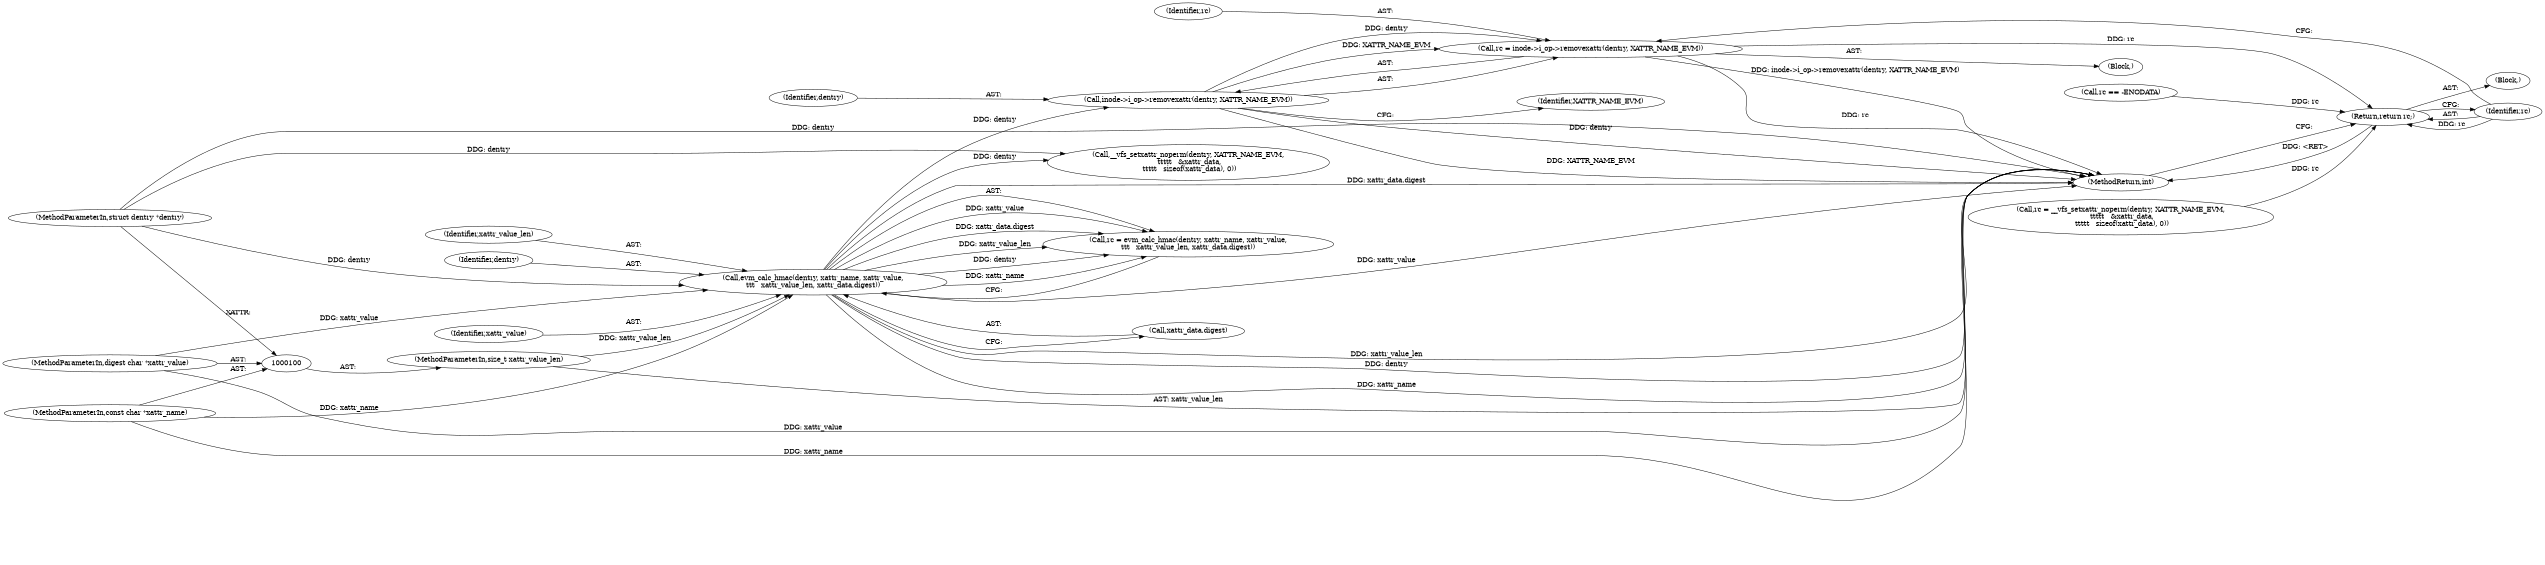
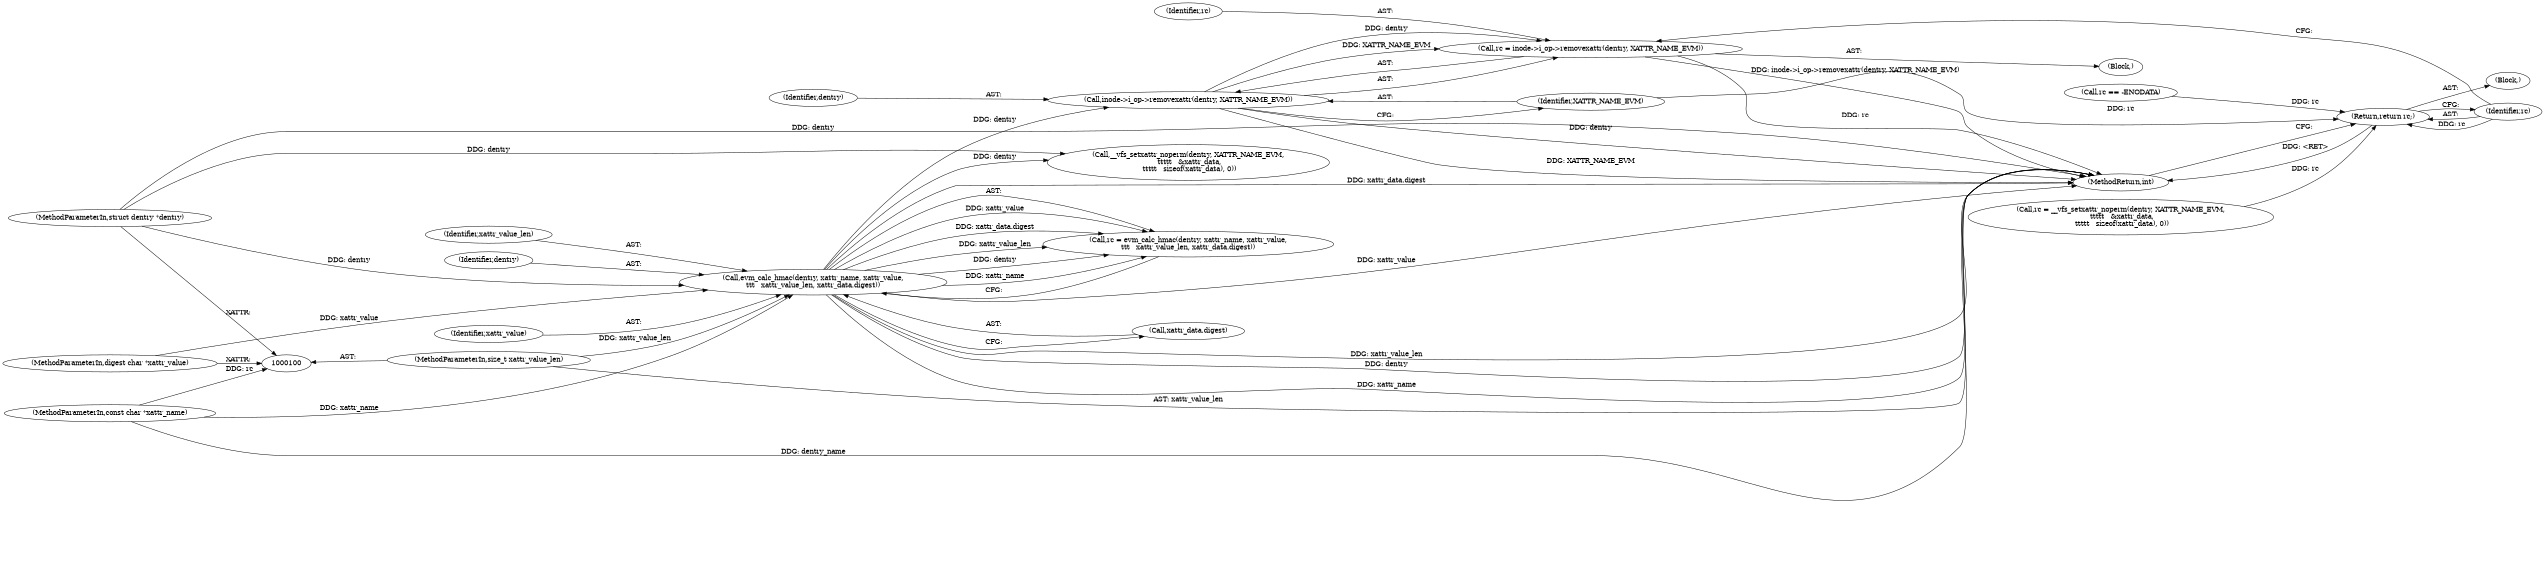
  digraph {
    rankdir=LR
    n1 [label="(Call,inode->i_op->removexattr(dentry, XATTR_NAME_EVM))"]
    n2 [label="(Call,rc = inode->i_op->removexattr(dentry, XATTR_NAME_EVM))"]
    n3 [label="(Identifier,XATTR_NAME_EVM)"]
    n4 [label="(MethodReturn,int)"]
    n5 [label="(Return,return rc;)"]
    n6 [label="(Block,)"]
    n7 [label="(Call,evm_calc_hmac(dentry, xattr_name, xattr_value,\n\t\t\t   xattr_value_len, xattr_data.digest))"]
    n8 [label="(Call,xattr_data.digest)"]
    n9 [label="(Call,rc = evm_calc_hmac(dentry, xattr_name, xattr_value,\n\t\t\t   xattr_value_len, xattr_data.digest))"]
    n10 [label="(Call,__vfs_setxattr_noperm(dentry, XATTR_NAME_EVM,\n \t\t\t\t\t   &xattr_data,\n \t\t\t\t\t   sizeof(xattr_data), 0))"]
    n11 [label="(MethodParameterIn,struct dentry *dentry)"]
    1000100
    n13 [label="(MethodParameterIn,const char *xattr_name)"]
    n14 [label="(MethodParameterIn,digest char *xattr_value)"]
    n15 [label="(MethodParameterIn,size_t xattr_value_len)"]
    n16 [label="(Block,)"]
    n17 [label="(Identifier,rc)"]
    n18 [label="(Identifier,xattr_value_len)"]
    n19 [label="(Identifier,rc)"]
    n20 [label="(Call,rc = __vfs_setxattr_noperm(dentry, XATTR_NAME_EVM,\n \t\t\t\t\t   &xattr_data,\n \t\t\t\t\t   sizeof(xattr_data), 0))"]
    n21 [label="(Call,rc == -ENODATA)"]
    n22 [label="(Identifier,xattr_value)"]
    n23 [label="(Identifier,dentry)"]
    n24 [label="(Identifier,dentry)"]
    n1 -> n2 [label="AST: "]
    n1 -> n2 [label="DDG: dentry"]
    n1 -> n2 [label="DDG: XATTR_NAME_EVM"]
    n1 -> n3 [label="CFG: "]
    n1 -> n4 [label="DDG: XATTR_NAME_EVM"]
    n1 -> n4 [label="DDG: dentry"]
    n2 -> n1 [label="AST: "]
    n2 -> n4 [label="DDG: rc"]
    n2 -> n4 [label="DDG: inode->i_op->removexattr(dentry, XATTR_NAME_EVM)"]
-   n2 -> n5 [label="DDG: rc"]
+   n3 -> n5 [label="DDG: rc"]
    n2 -> n6 [label="AST: "]
+   n3 -> n1 [label="AST: "]
    n4 -> n5 [label="CFG: "]
    n5 -> n4 [label="DDG: <RET>"]
    n5 -> n16 [label="AST: "]
    n5 -> n17 [label="CFG: "]
    n7 -> n1 [label="DDG: dentry"]
    n7 -> n4 [label="DDG: xattr_name"]
    n7 -> n4 [label="DDG: xattr_data.digest"]
    n7 -> n4 [label="DDG: xattr_value_len"]
    n7 -> n4 [label="DDG: dentry"]
    n7 -> n4 [label="DDG: xattr_value"]
    n7 -> n8 [label="CFG: "]
    n7 -> n9 [label="AST: "]
    n7 -> n9 [label="DDG: xattr_value"]
    n7 -> n9 [label="DDG: xattr_data.digest"]
    n7 -> n9 [label="DDG: xattr_value_len"]
    n7 -> n9 [label="DDG: dentry"]
    n7 -> n9 [label="DDG: xattr_name"]
    n7 -> n10 [label="DDG: dentry"]
    n8 -> n7 [label="AST: "]
    n9 -> n7 [label="CFG: "]
    n11 -> n4 [label="DDG: dentry"]
    n11 -> n7 [label="DDG: dentry"]
    n11 -> n10 [label="DDG: dentry"]
    n11 -> 1000100 [label="XATTR: "]
-   n13 -> n4 [label="DDG: xattr_name"]
+   n13 -> n4 [label="DDG: dentry_name"]
    n13 -> n7 [label="DDG: xattr_name"]
-   n13 -> 1000100 [label="AST: "]
-   n14 -> n4 [label="DDG: xattr_value"]
+   n13 -> 1000100 [label="DDG: rc"]
    n14 -> n7 [label="DDG: xattr_value"]
-   n14 -> 1000100 [label="AST: "]
+   n14 -> 1000100 [label="XATTR: "]
    n15 -> n4 [label="AST: xattr_value_len"]
    n15 -> n7 [label="DDG: xattr_value_len"]
-   1000100 -> n15 [label="AST: "]
+   n15 -> 1000100 [label="AST: "]
    n17 -> n2 [label="CFG: "]
    n17 -> n5 [label="AST: "]
    n17 -> n5 [label="DDG: rc"]
    n18 -> n7 [label="AST: "]
    n19 -> n2 [label="AST: "]
    n20 -> n5 [label="DDG: rc"]
    n21 -> n5 [label="DDG: rc"]
    n22 -> n7 [label="AST: "]
    n23 -> n1 [label="AST: "]
    n24 -> n7 [label="AST: "]
  }
